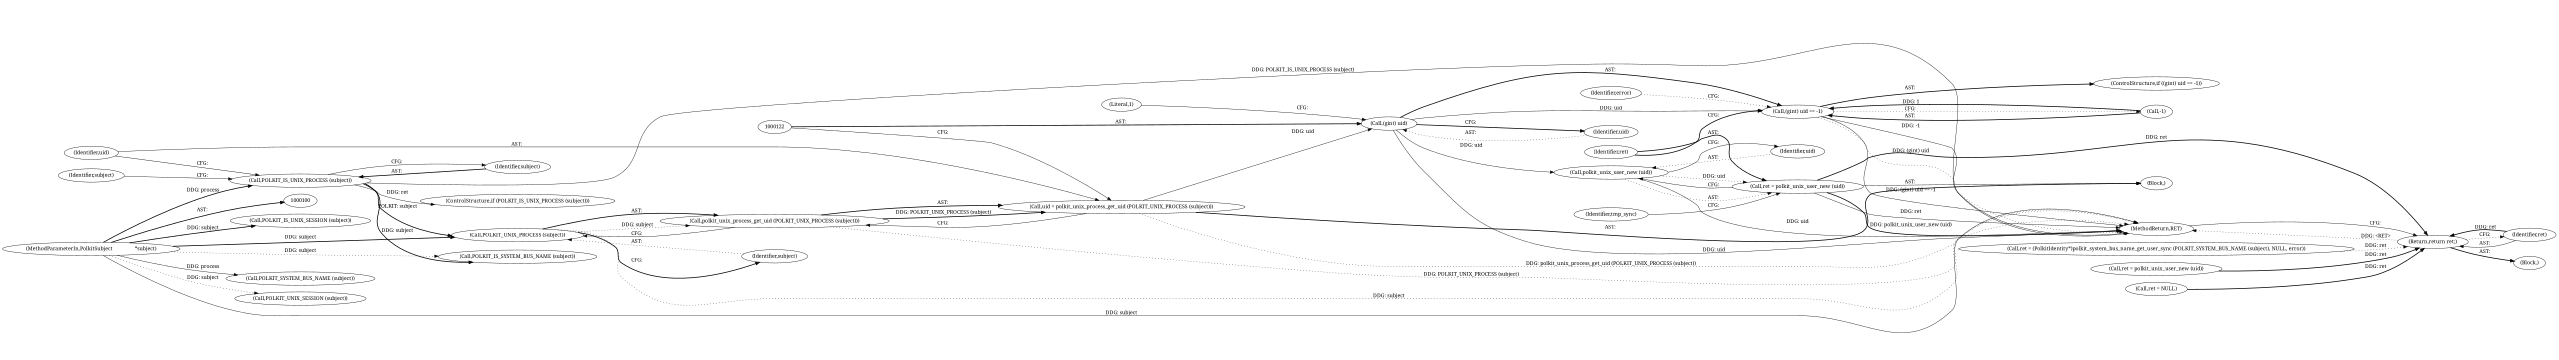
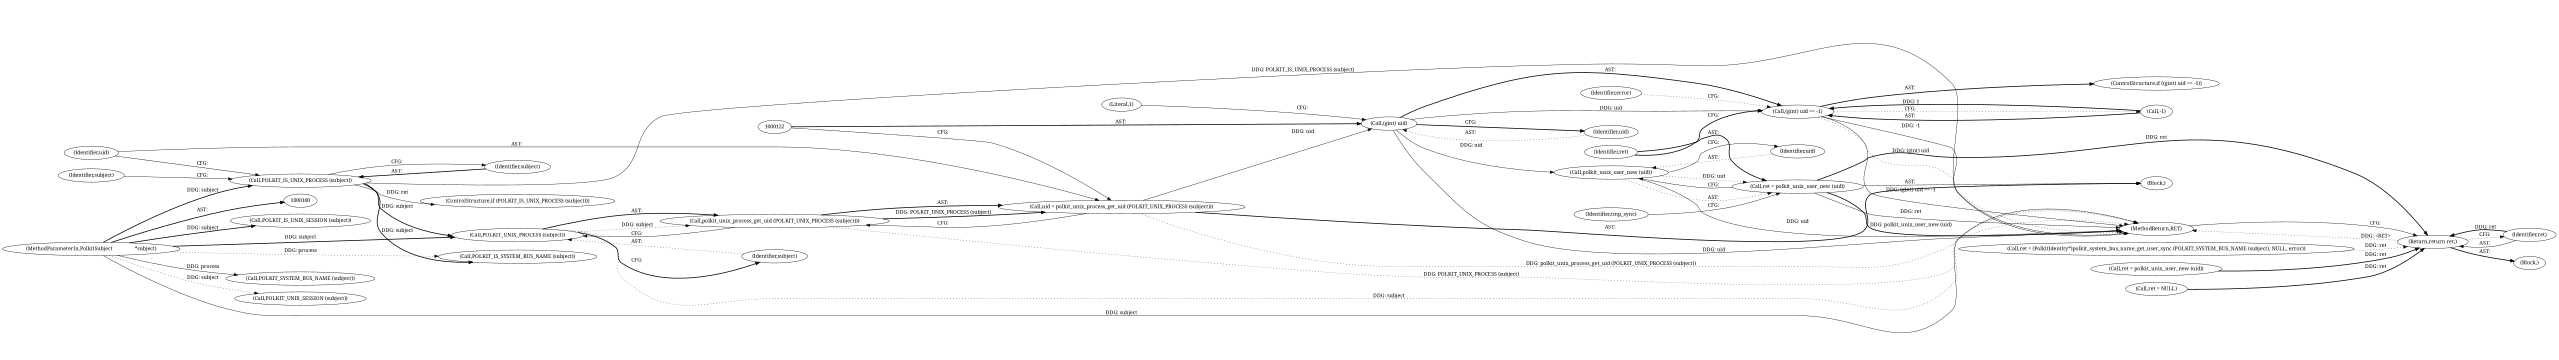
  digraph {
    fontname="Noto Serif"
    rankdir=LR
    node [fontname="Noto Serif"]
    edge [fontname="Noto Serif" style=bold]
    n1 [label="(Call,POLKIT_UNIX_PROCESS (subject))"]
    n2 [label="(Call,polkit_unix_process_get_uid (POLKIT_UNIX_PROCESS (subject)))"]
    n3 [label="(MethodReturn,RET)"]
    n4 [label="(Identifier,subject)"]
    n5 [label="(Call,uid = polkit_unix_process_get_uid (POLKIT_UNIX_PROCESS (subject)))"]
    n6 [label="(Return,return ret;)"]
    n7 [label="(Call,POLKIT_IS_UNIX_PROCESS (subject))"]
    n8 [label="(ControlStructure,if (POLKIT_IS_UNIX_PROCESS (subject)))"]
    n9 [label="(Identifier,subject)"]
    n10 [label="(Call,POLKIT_IS_SYSTEM_BUS_NAME (subject))"]
    n11 [label="(MethodParameterIn,PolkitSubject                *subject)"]
    n12 [label="(Call,POLKIT_IS_UNIX_SESSION (subject))"]
    n13 [label="(Call,POLKIT_SYSTEM_BUS_NAME (subject))"]
    n14 [label="(Call,POLKIT_UNIX_SESSION (subject))"]
    1000100
    n16 [label="(Call,(gint) uid)"]
    n17 [label="(Block,)"]
    n18 [label="(Call,(gint) uid == -1)"]
    n19 [label="(Call,polkit_unix_user_new (uid))"]
    n20 [label="(Identifier,uid)"]
    n21 [label="(ControlStructure,if ((gint) uid == -1))"]
    n22 [label="(Call,-1)"]
    n23 [label="(Call,ret = polkit_unix_user_new (uid))"]
    n24 [label="(Identifier,uid)"]
    n25 [label="(Identifier,ret)"]
    n26 [label="(Block,)"]
    n27 [label="(Literal,1)"]
    n28 [label="(Identifier,error)"]
    n29 [label="(Identifier,ret)"]
    n30 [label="(Identifier,subject)"]
    n31 [label="(Call,ret = (PolkitIdentity*)polkit_system_bus_name_get_user_sync (POLKIT_SYSTEM_BUS_NAME (subject), NULL, error))"]
    n32 [label="(Call,ret = polkit_unix_user_new (uid))"]
    n33 [label="(Identifier,tmp_sync)"]
    n34 [label="(Call,ret = NULL)"]
    n35 [label="(Identifier,uid)"]
    1000122
    n1 -> n2 [label="AST: "]
    n1 -> n2 [label="DDG: subject" style=dotted]
    n1 -> n3 [label="DDG: subject" style=dotted]
    n1 -> n4 [label="CFG: "]
    n2 -> n1 [label="CFG: " style=solid]
    n2 -> n3 [label="DDG: POLKIT_UNIX_PROCESS (subject)" style=dotted]
    n2 -> n5 [label="AST: "]
    n2 -> n5 [label="DDG: POLKIT_UNIX_PROCESS (subject)"]
    n3 -> n6 [label="CFG: " style=solid]
    n4 -> n1 [label="AST: " style=dotted]
    n5 -> n2 [label="CFG: " style=solid]
    n5 -> n3 [label="DDG: polkit_unix_process_get_uid (POLKIT_UNIX_PROCESS (subject))" style=dotted]
    n5 -> n16 [label="DDG: uid" style=solid]
    n5 -> n17 [label="AST: "]
    n6 -> n3 [label="DDG: <RET>" style=dotted]
    n6 -> n25 [label="CFG: " style=dotted]
    n6 -> n26 [label="AST: "]
-   n7 -> n1 [label="POLKIT: subject"]
+   n7 -> n1 [label="DDG: subject"]
    n7 -> n3 [label="DDG: POLKIT_IS_UNIX_PROCESS (subject)" style=solid]
    n7 -> n8 [label="DDG: ret" style=solid]
    n7 -> n9 [label="CFG: " style=solid]
    n7 -> n10 [label="DDG: subject"]
    n9 -> n7 [label="AST: "]
    n11 -> n1 [label="DDG: subject"]
    n11 -> n3 [label="DDG: subject" style=solid]
-   n11 -> n7 [label="DDG: process"]
-   n11 -> n10 [label="DDG: subject" style=dotted]
+   n11 -> n7 [label="DDG: subject"]
+   n11 -> n10 [label="DDG: process" style=dotted]
    n11 -> n12 [label="DDG: subject"]
    n11 -> n13 [label="DDG: process" style=solid]
    n11 -> n14 [label="DDG: subject" style=dotted]
    n11 -> 1000100 [label="AST: "]
    n16 -> n3 [label="DDG: uid" style=solid]
    n16 -> n18 [label="AST: "]
    n16 -> n18 [label="DDG: uid" style=solid]
    n16 -> n19 [label="DDG: uid" style=solid]
    n16 -> n20 [label="CFG: "]
    n18 -> n3 [label="DDG: (gint) uid" style=dotted]
    n18 -> n3 [label="DDG: (gint) uid == -1" style=solid]
    n18 -> n3 [label="DDG: -1" style=solid]
    n18 -> n21 [label="AST: "]
    n18 -> n22 [label="CFG: " style=dotted]
    n19 -> n3 [label="DDG: uid" style=solid]
    n19 -> n23 [label="AST: " style=dotted]
    n19 -> n23 [label="DDG: uid" style=dotted]
    n19 -> n24 [label="CFG: " style=solid]
    n20 -> n16 [label="AST: " style=dotted]
    n22 -> n18 [label="AST: "]
    n22 -> n18 [label="DDG: 1"]
    n23 -> n3 [label="DDG: ret" style=solid]
    n23 -> n3 [label="DDG: polkit_unix_user_new (uid)"]
    n23 -> n6 [label="DDG: ret"]
    n23 -> n17 [label="AST: " style=solid]
    n23 -> n19 [label="CFG: " style=solid]
    n24 -> n19 [label="AST: " style=dotted]
    n25 -> n6 [label="AST: " style=solid]
    n25 -> n6 [label="DDG: ret"]
    n27 -> n16 [label="CFG: " style=solid]
    n28 -> n18 [label="CFG: " style=dotted]
    n29 -> n18 [label="CFG: "]
    n29 -> n23 [label="AST: "]
    n30 -> n7 [label="CFG: " style=solid]
    n31 -> n6 [label="DDG: ret" style=dotted]
    n32 -> n6 [label="DDG: ret"]
    n33 -> n23 [label="CFG: " style=solid]
    n34 -> n6 [label="DDG: ret"]
    n35 -> n5 [label="AST: " style=solid]
    n35 -> n7 [label="CFG: " style=solid]
    1000122 -> n5 [label="CFG: " style=solid]
    1000122 -> n16 [label="AST: "]
  }
